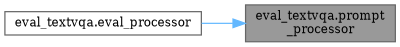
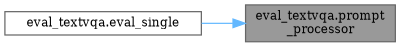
  digraph {
    rankdir=RL
    fontname="DejaVu Serif"
    node [fontname="DejaVu Serif" fontsize=10 shape=box style=filled]
    n1 [color=gray40 fillcolor=grey60 fontcolor=black height=0.2 label="eval_textvqa.prompt\l_processor" width=0.4]
-   n2 [color=grey40 fillcolor=white height=0.2 label="eval_textvqa.eval_processor" width=0.4]
+   n2 [color=grey40 fillcolor=white height=0.2 label="eval_textvqa.eval_single" width=0.4]
    n1 -> n2 [color=steelblue1 dir=back fontname="DejaVu Serif" fontsize=10 labelfontname=Helvetica labelfontsize=10 style=solid]
  }
